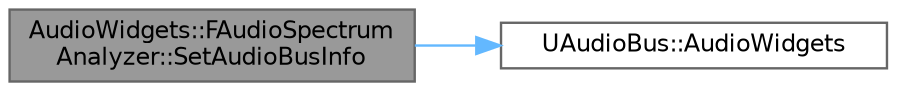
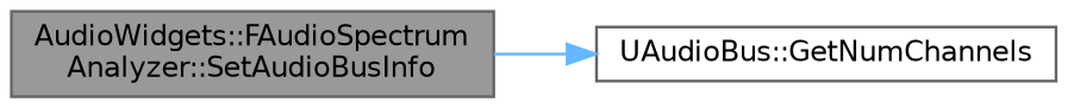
  digraph {
    rankdir=LR
    node [fontname=Helvetica fontsize=10 shape=box style=filled]
    n1 [color=gray40 fillcolor=grey60 fontcolor=black height=0.2 label="AudioWidgets::FAudioSpectrum\lAnalyzer::SetAudioBusInfo" width=0.4]
-   n2 [color=grey40 fillcolor=white height=0.2 label="UAudioBus::AudioWidgets" width=0.4]
+   n2 [color=grey40 fillcolor=white height=0.2 label="UAudioBus::GetNumChannels" width=0.4]
    n1 -> n2 [color=steelblue1 fontname=Helvetica fontsize=10 labelfontname=Helvetica labelfontsize=10 style=solid]
  }
